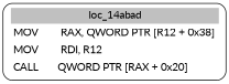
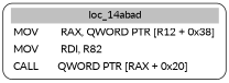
  digraph {
    fontname=Lato
-   n1 [fontname=Lato label=<<table border="0" cellborder="0" cellpadding="3"><tr><td align="center" colspan="2" bgcolor="grey">loc_14abad</td></tr><tr><td align="left">MOV        RAX, QWORD PTR [R12 + 0x38]</td></tr><tr><td align="left">MOV        RDI, R12</td></tr><tr><td align="left">CALL       QWORD PTR [RAX + 0x20]</td></tr></table>> shape=Mrecord]
+   n1 [fontname=Lato label=<<table border="0" cellborder="0" cellpadding="3"><tr><td align="center" colspan="2" bgcolor="grey">loc_14abad</td></tr><tr><td align="left">MOV        RAX, QWORD PTR [R12 + 0x38]</td></tr><tr><td align="left">MOV        RDI, R82</td></tr><tr><td align="left">CALL       QWORD PTR [RAX + 0x20]</td></tr></table>> shape=Mrecord]
  }
